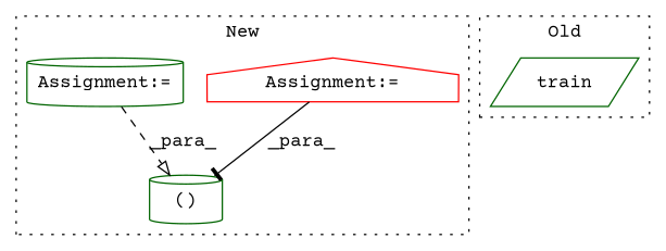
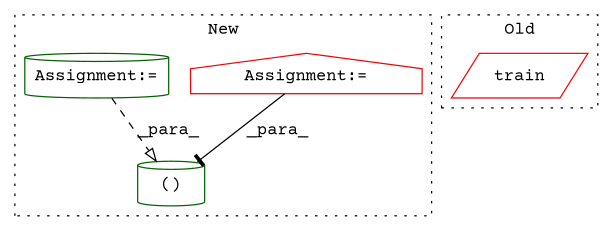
  digraph {
    fontname="Courier Prime"
    node [a=7 shape=cylinder color=darkgreen fontname="Courier Prime"]
    edge [fontname="Courier Prime"]
    n1 [a=106 l=45 label="()" s=3837]
    n2 [l=7 label="Assignment:=" s=2929 shape=house color=red]
    n3 [l=1 label="Assignment:=" s=3041]
-   n4 [a=32 l="6,1" label=train s="3226,3246" shape=parallelogram]
+   n4 [a=32 l="6,1" label=train s="3226,3246" shape=parallelogram color=red]
    subgraph cluster_1 {
      label=New
      style=dotted
      n1
      n2
      n3
    }
    subgraph cluster_2 {
      label=Old
      style=dotted
      n4
    }
    n2 -> n1 [label=_para_ style=solid arrowhead=tee]
    n3 -> n1 [label=_para_ style=dashed arrowhead=onormal]
  }
